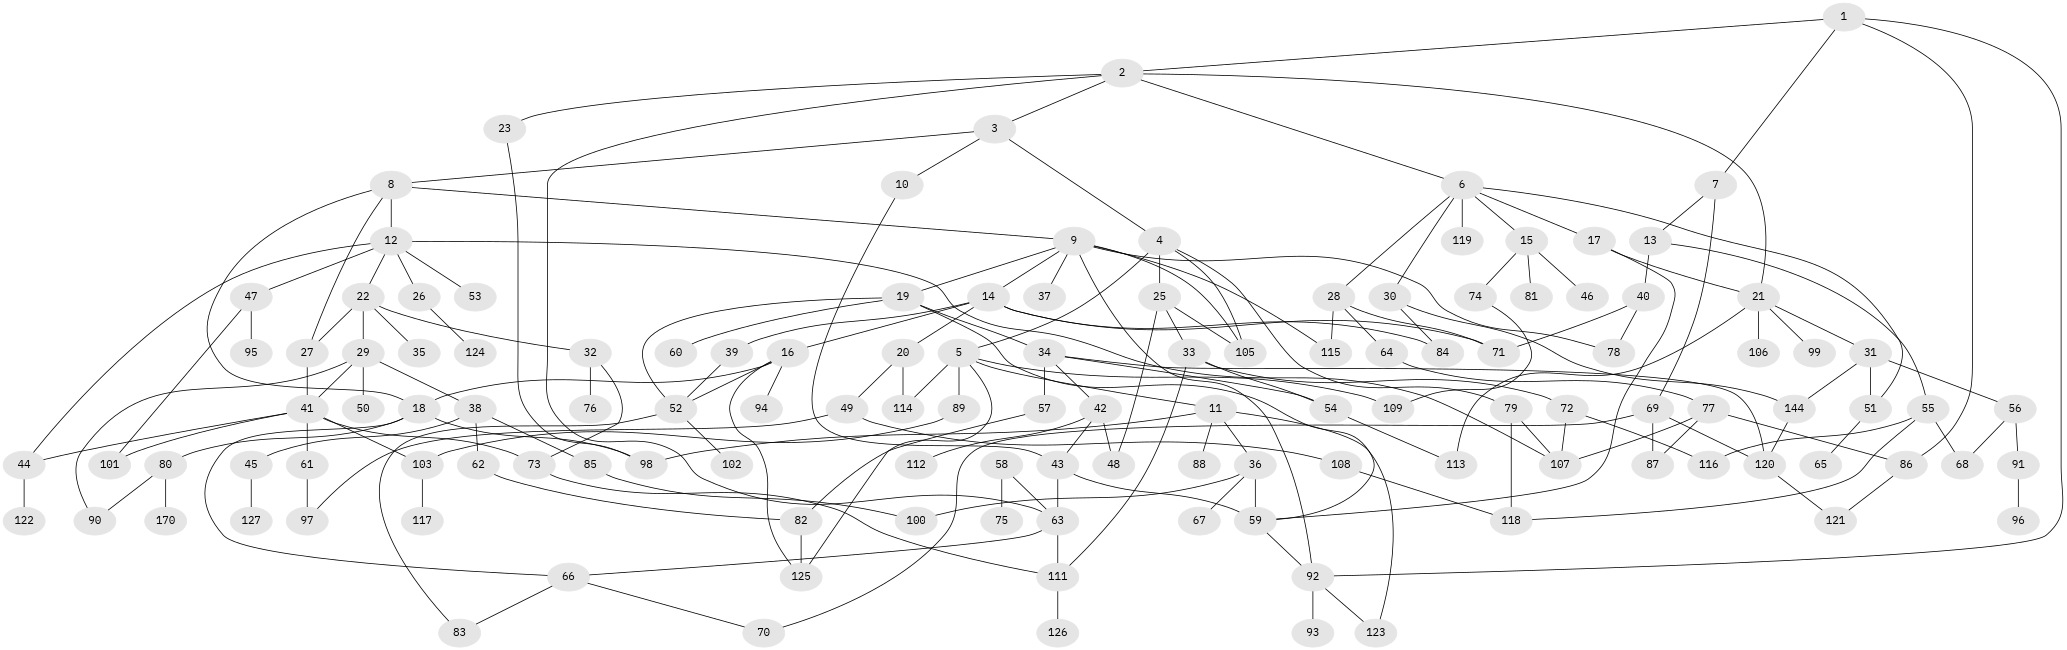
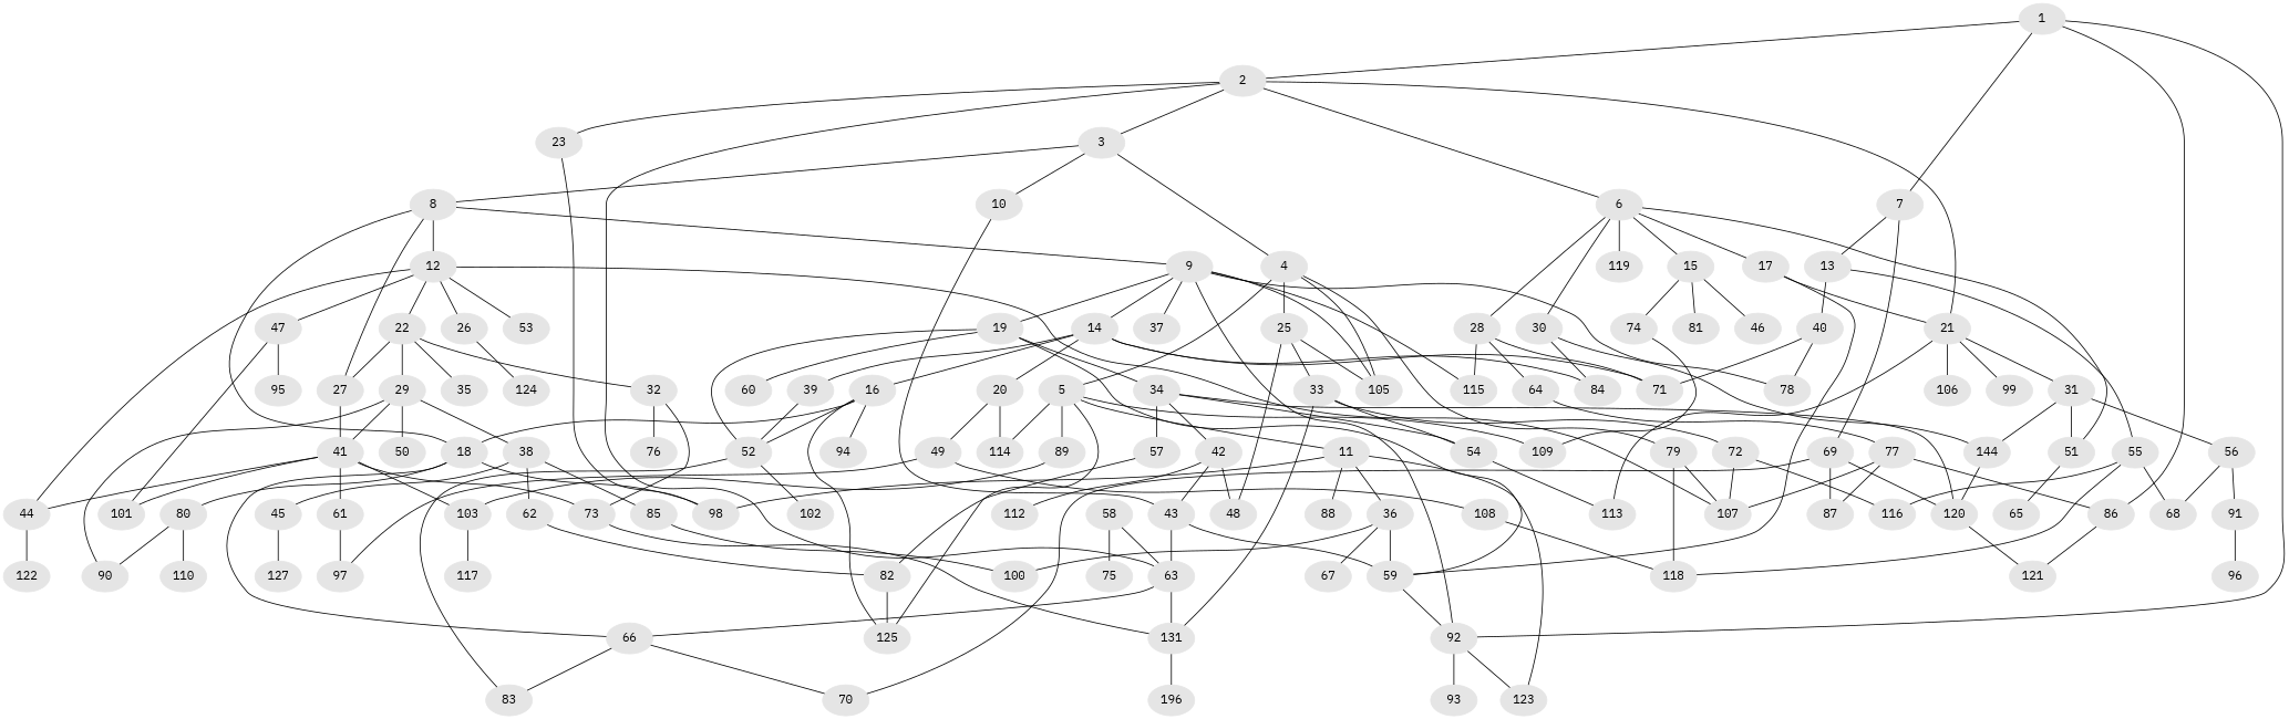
  graph {
    fontname="IBM Plex Mono"
    node [color=gray90 fontname="IBM Plex Mono" style=filled]
    edge [fontname="IBM Plex Mono"]
    1
    2
    7
    86
    92
    3
    6
    21
    23
    63
    13
    69
    121
    123
    93
    4
    8
    10
    15
    17
    28
    30
    51
    119
    31
    99
    106
    113
    98
    66
-   111
+   111 [label=131]
    5
    25
    79
    105
    9
    12
    18
    27
    43
    11
    89
    109
    114
    125
    33
    48
    107
    118
    36
    88
    103
    46
    74
    81
    59
    115
    71
    64
    84
    n61 [label=144]
    65
    40
    55
    120
    70
    87
    14
    19
    37
    78
    22
    26
    44
    47
    53
    80
    41
    16
    20
    39
    52
    34
    60
    67
    100
    29
    32
    35
    124
    122
    101
    95
    68
    116
    94
    49
    83
    102
    90
-   110 [label=170]
+   110
    54
    42
    57
    97
    108
    56
    38
    50
    73
    76
    72
    58
    75
    61
    77
    45
    62
    85
    91
-   126
+   126 [label=196]
    112
    82
    127
    117
    96
    1 -- 2
    1 -- 7
    1 -- 86
    1 -- 92
    2 -- 3
    2 -- 6
    2 -- 21
    2 -- 23
    2 -- 63
    7 -- 13
    7 -- 69
    86 -- 121
    92 -- 123
    92 -- 93
    3 -- 4
    3 -- 8
    3 -- 10
    6 -- 15
    6 -- 17
    6 -- 28
    6 -- 30
    6 -- 51
    6 -- 119
    21 -- 31
    21 -- 99
    21 -- 106
    21 -- 113
    23 -- 98
    63 -- 66
    63 -- 111
    13 -- 40
    13 -- 55
    69 -- 120
    69 -- 70
    69 -- 87
    4 -- 5
    4 -- 25
    4 -- 79
    4 -- 105
    8 -- 9
    8 -- 12
    8 -- 18
    8 -- 27
    10 -- 43
    15 -- 46
    15 -- 74
    15 -- 81
    17 -- 21
    17 -- 59
    28 -- 115
    28 -- 71
    28 -- 64
    30 -- 84
    30 -- n61
    51 -- 65
    31 -- 51
    31 -- n61
    31 -- 56
    66 -- 70
    66 -- 83
    111 -- 126
    5 -- 11
    5 -- 89
    5 -- 109
    5 -- 114
    5 -- 125
    25 -- 105
    25 -- 33
    25 -- 48
    79 -- 107
    79 -- 118
    9 -- 92
    9 -- 105
    9 -- 115
    9 -- 14
    9 -- 19
    9 -- 37
    9 -- 78
    12 -- 107
    12 -- 22
    12 -- 26
    12 -- 44
    12 -- 47
    12 -- 53
    18 -- 98
    18 -- 66
    18 -- 80
    27 -- 41
    43 -- 63
    43 -- 59
    11 -- 123
    11 -- 98
    11 -- 36
    11 -- 88
    89 -- 103
    33 -- 111
    33 -- 54
    33 -- 72
    36 -- 59
    36 -- 67
    36 -- 100
    103 -- 117
    74 -- 109
    59 -- 92
    64 -- 77
    n61 -- 120
    40 -- 71
    40 -- 78
    55 -- 118
    55 -- 68
    55 -- 116
    120 -- 121
    14 -- 71
    14 -- 84
    14 -- 16
    14 -- 20
    14 -- 39
    19 -- 59
    19 -- 52
    19 -- 34
    19 -- 60
    22 -- 27
    22 -- 29
    22 -- 32
    22 -- 35
    26 -- 124
    44 -- 122
    47 -- 101
    47 -- 95
    80 -- 90
    80 -- 110
    41 -- 103
    41 -- 44
    41 -- 101
    41 -- 73
    41 -- 61
    16 -- 18
    16 -- 125
    16 -- 52
    16 -- 94
    20 -- 114
    20 -- 49
    39 -- 52
    52 -- 83
    52 -- 102
    34 -- 120
    34 -- 54
    34 -- 42
    34 -- 57
    29 -- 41
    29 -- 90
    29 -- 38
    29 -- 50
    32 -- 73
    32 -- 76
    49 -- 97
    49 -- 108
    54 -- 113
    42 -- 43
    42 -- 48
    42 -- 112
    57 -- 82
    108 -- 118
    56 -- 68
    56 -- 91
    38 -- 45
    38 -- 62
    38 -- 85
    73 -- 111
    72 -- 107
    72 -- 116
    58 -- 63
    58 -- 75
    61 -- 97
    77 -- 86
    77 -- 107
    77 -- 87
    45 -- 127
    62 -- 82
    85 -- 100
    91 -- 96
    82 -- 125
  }
